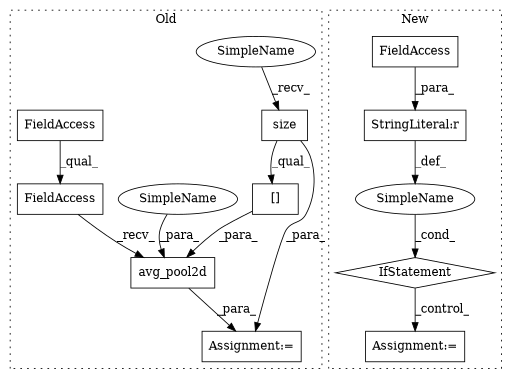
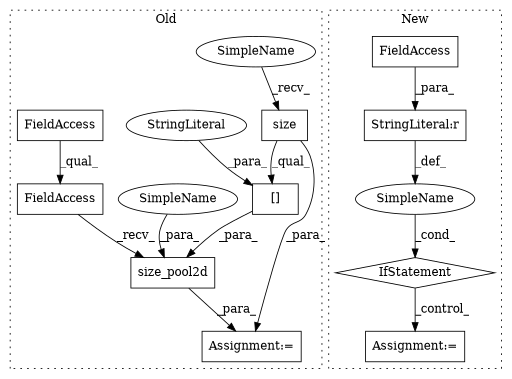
  digraph {
    node [a=22 l=1 s=1678 shape=box]
-   n1 [a=32 l="11,1" label=avg_pool2d s="1698,1738"]
+   n1 [a=32 l="11,1" label=size_pool2d s="1698,1738"]
    n2 [a=2 l="9,1" label="[]" s="1711,1737"]
+   n3 [a=45 l=17 label=StringLiteral s=1720 shape=ellipse]
    n4 [a=32 l=6 label=size s=1713]
    n5 [l=19 label=FieldAccess]
    n6 [l=8 label=FieldAccess]
    n7 [a=7 label="Assignment:=" s=1677]
    n8 [a=42 label=SimpleName s=1709 shape=ellipse]
    n9 [a=42 label=SimpleName s=1711 shape=ellipse]
    n10 [a=25 l="4,2" label=IfStatement s="1525,1552" shape=diamond]
    n11 [a=42 label=SimpleName shape=ellipse l="" s=""]
    n12 [a=7 label="Assignment:=" s=1570]
    n13 [a=27 l=4 label="StringLiteral:r" s=1544]
    n14 [l=15 label=FieldAccess s=1529]
    subgraph cluster_1 {
      label=Old
      style=dotted
      n1
      n2
+     n3
      n4
      n5
      n6
      n7
      n8
      n9
    }
    subgraph cluster_2 {
      label=New
      style=dotted
      n10
      n11
      n12
      n13
      n14
    }
    n1 -> n7 [label=_para_]
    n2 -> n1 [label=_para_]
+   n3 -> n2 [label=_para_]
    n4 -> n2 [label=_qual_]
    n4 -> n7 [label=_para_]
    n5 -> n1 [label=_recv_]
    n6 -> n5 [label=_qual_]
    n8 -> n1 [label=_para_]
    n9 -> n4 [label=_recv_]
    n10 -> n12 [label=_control_]
    n11 -> n10 [label=_cond_]
    n13 -> n11 [label=_def_]
    n14 -> n13 [label=_para_]
  }
